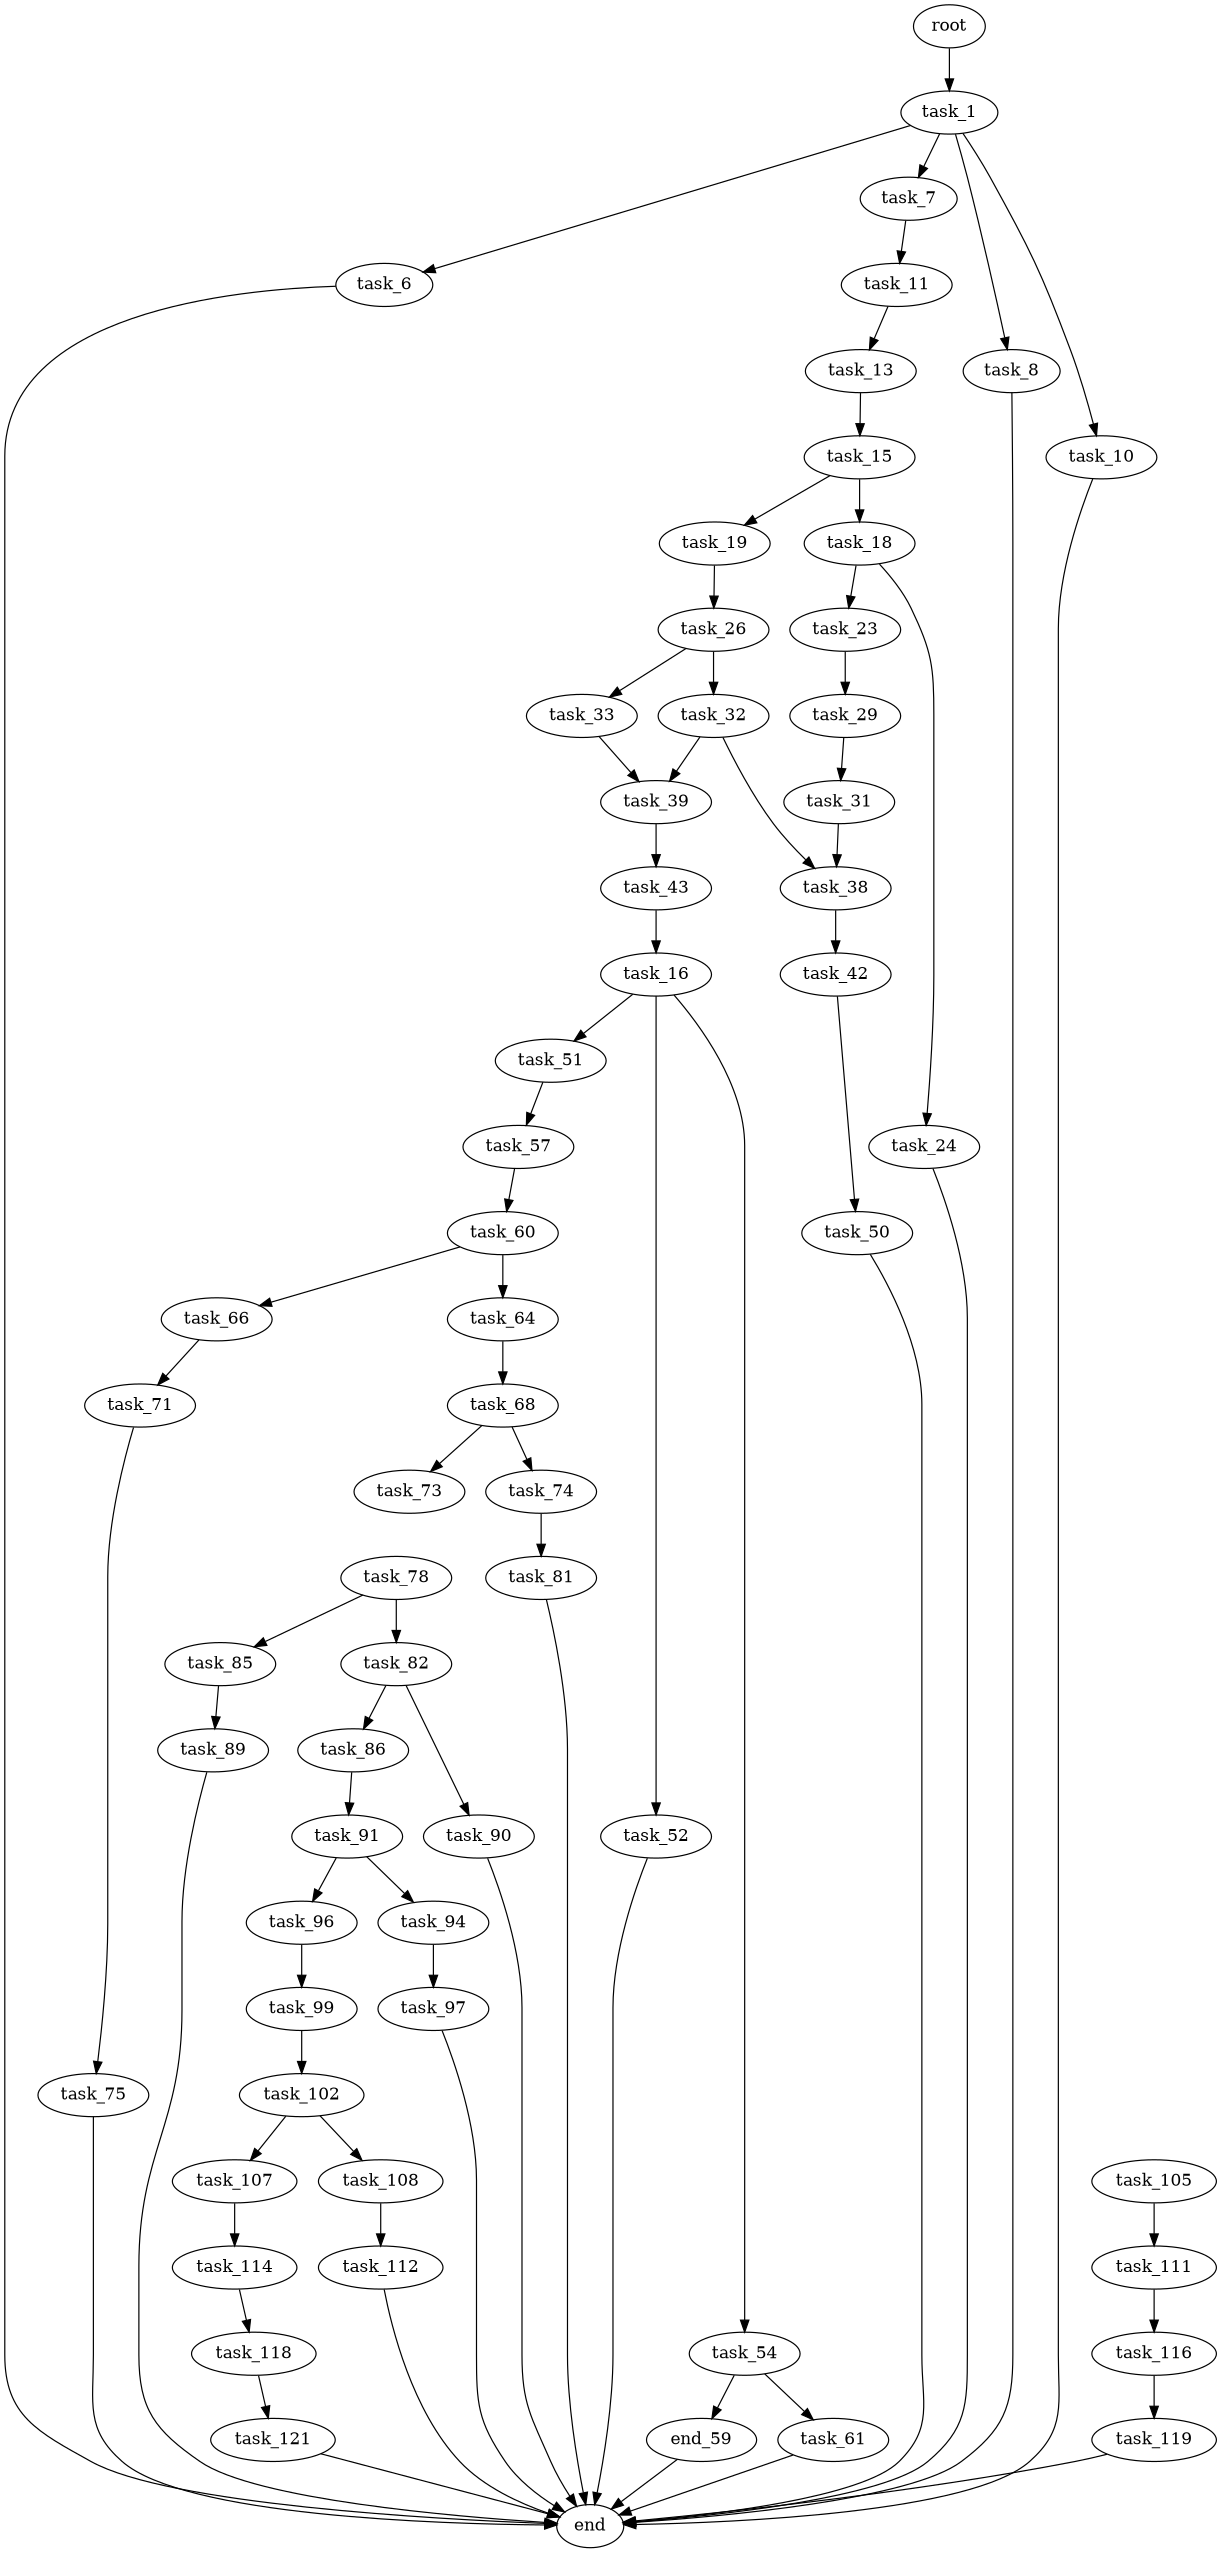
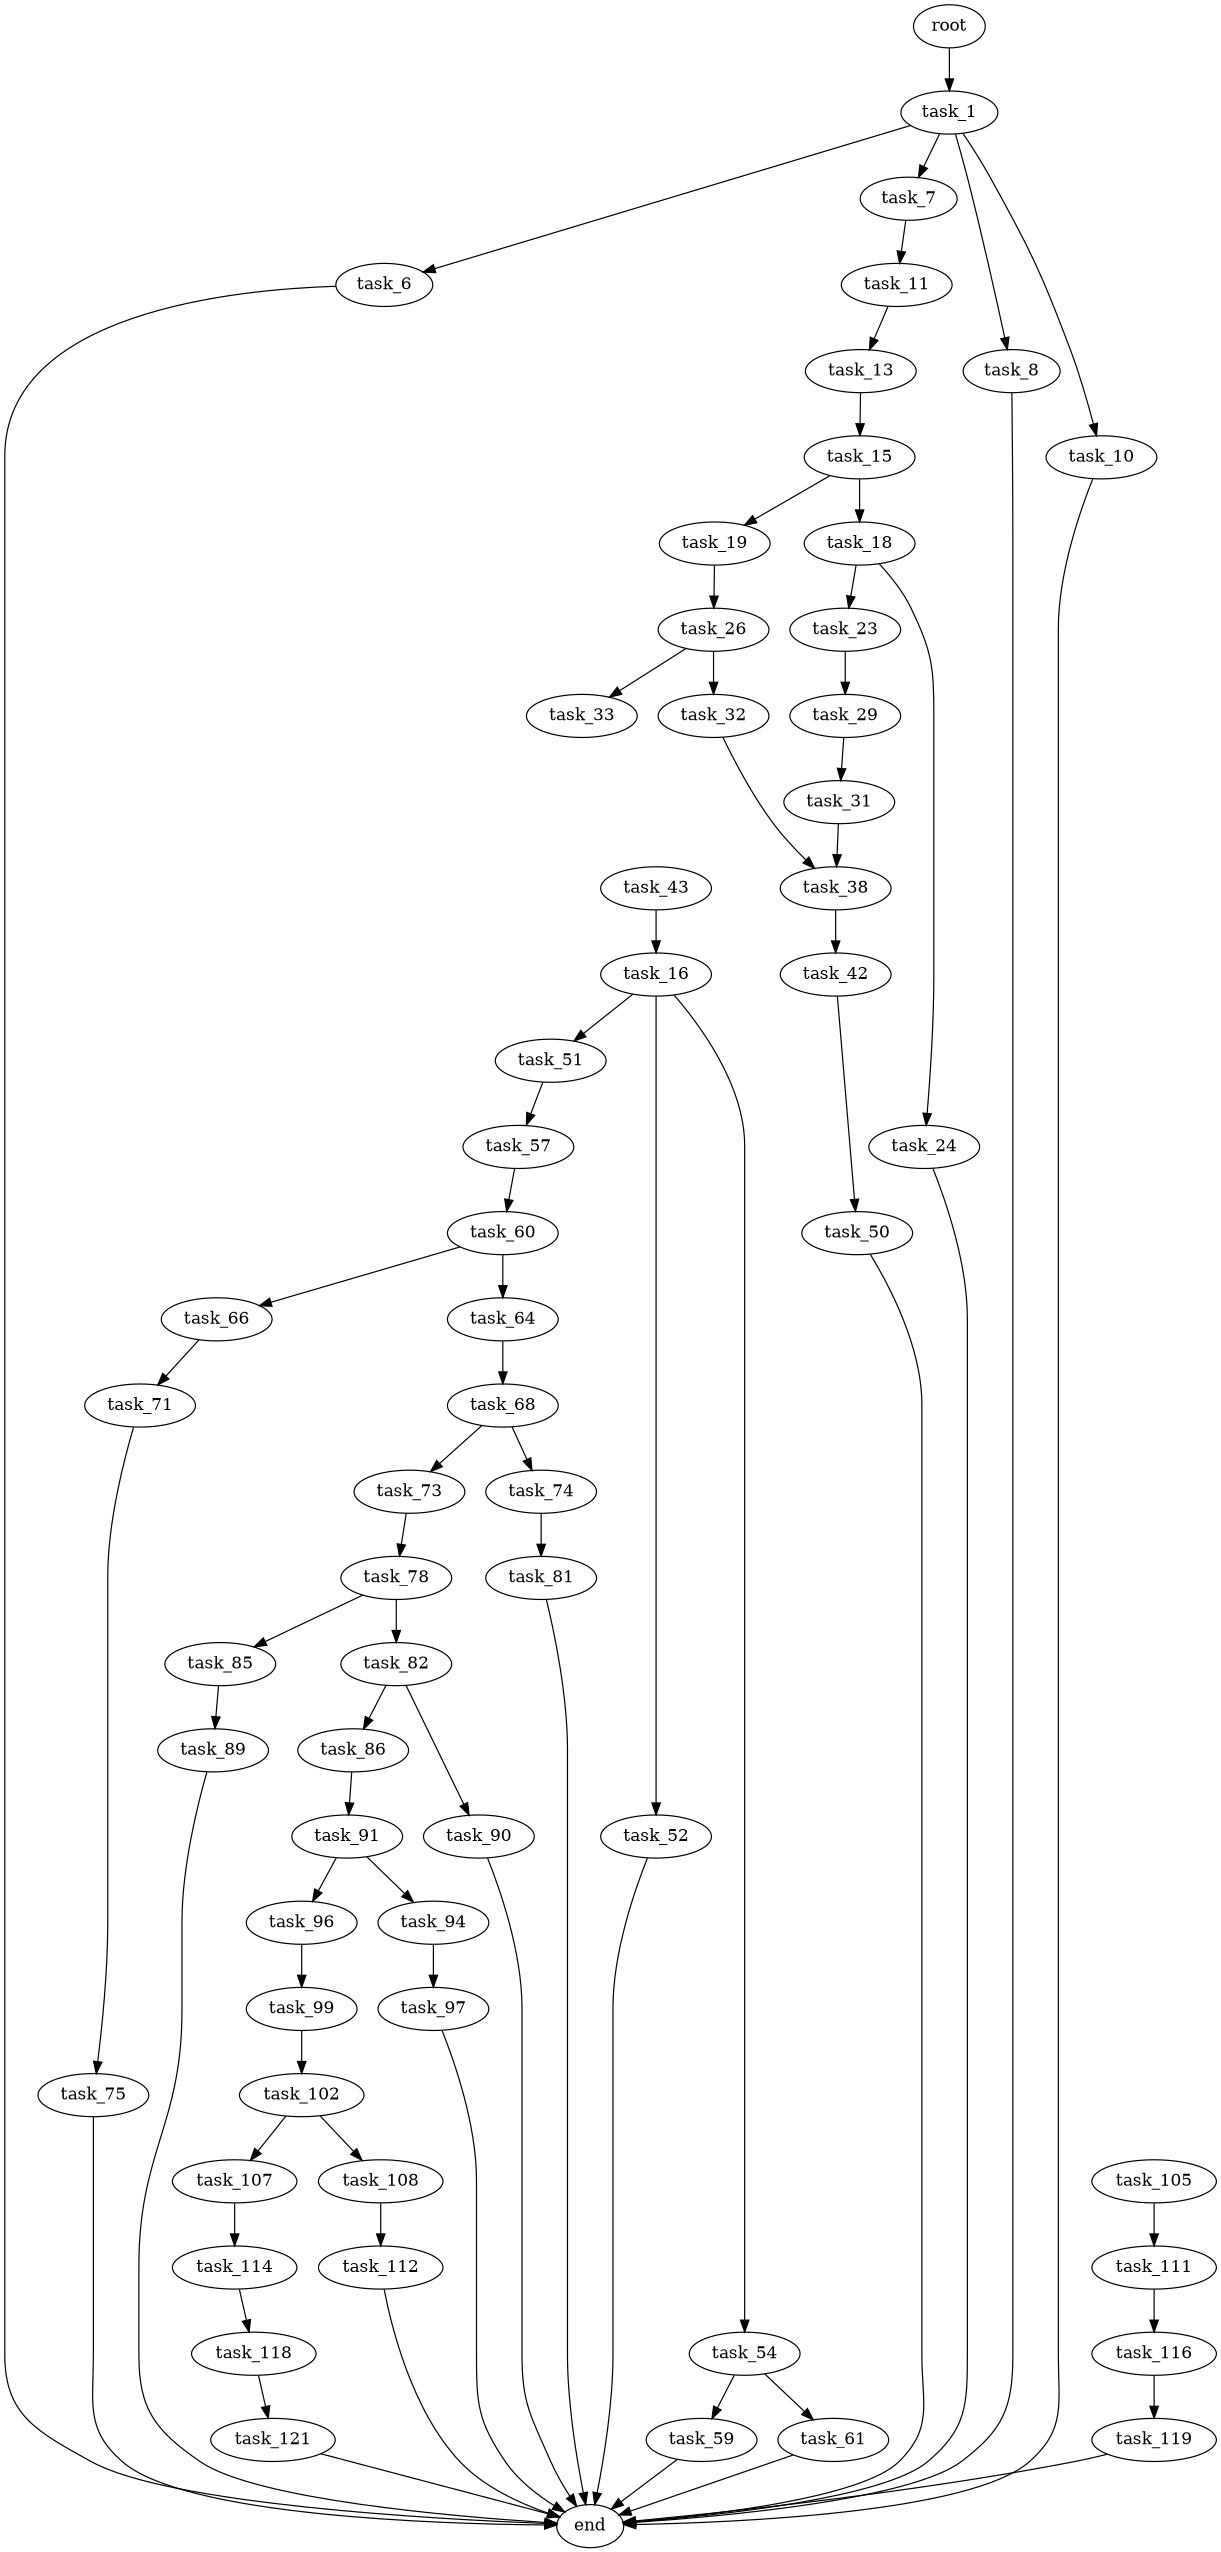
  digraph {
    root
    task_1
    task_6
    task_7
    task_8
    task_10
    end
    task_11
    task_13
    task_15
    task_18
    task_19
    task_23
    task_24
    task_26
    task_29
    task_32
    task_33
    task_31
    task_38
-   task_39
    task_42
    task_43
    task_50
    n25 [label=task_16]
    task_51
    task_52
    task_54
    task_57
-   task_59 [label=end_59]
+   task_59
    task_61
    task_60
    task_64
    task_66
    task_68
    task_71
    task_73
    task_74
    task_75
    task_78
    task_81
    task_82
    task_85
    task_86
    task_90
    task_89
    task_91
    task_94
    task_96
    task_97
    task_99
    task_102
    task_107
    task_108
    task_105
    task_111
    task_114
    task_112
    task_116
    task_118
    task_119
    task_121
    root -> task_1
    task_1 -> task_6
    task_1 -> task_7
    task_1 -> task_8
    task_1 -> task_10
    task_6 -> end
    task_7 -> task_11
    task_8 -> end
    task_10 -> end
    task_11 -> task_13
    task_13 -> task_15
    task_15 -> task_18
    task_15 -> task_19
    task_18 -> task_23
    task_18 -> task_24
    task_19 -> task_26
    task_23 -> task_29
    task_24 -> end
    task_26 -> task_32
    task_26 -> task_33
    task_29 -> task_31
    task_32 -> task_38
-   task_32 -> task_39
-   task_33 -> task_39
    task_31 -> task_38
    task_38 -> task_42
-   task_39 -> task_43
    task_42 -> task_50
    task_43 -> n25
    task_50 -> end
    n25 -> task_51
    n25 -> task_52
    n25 -> task_54
    task_51 -> task_57
    task_52 -> end
    task_54 -> task_59
    task_54 -> task_61
    task_57 -> task_60
    task_59 -> end
    task_61 -> end
    task_60 -> task_64
    task_60 -> task_66
    task_64 -> task_68
    task_66 -> task_71
    task_68 -> task_73
    task_68 -> task_74
    task_71 -> task_75
+   task_73 -> task_78
    task_74 -> task_81
    task_75 -> end
    task_78 -> task_82
    task_78 -> task_85
    task_81 -> end
    task_82 -> task_86
    task_82 -> task_90
    task_85 -> task_89
    task_86 -> task_91
    task_90 -> end
    task_89 -> end
    task_91 -> task_94
    task_91 -> task_96
    task_94 -> task_97
    task_96 -> task_99
    task_97 -> end
    task_99 -> task_102
    task_102 -> task_107
    task_102 -> task_108
    task_107 -> task_114
    task_108 -> task_112
    task_105 -> task_111
    task_111 -> task_116
    task_114 -> task_118
    task_112 -> end
    task_116 -> task_119
    task_118 -> task_121
    task_119 -> end
    task_121 -> end
  }
